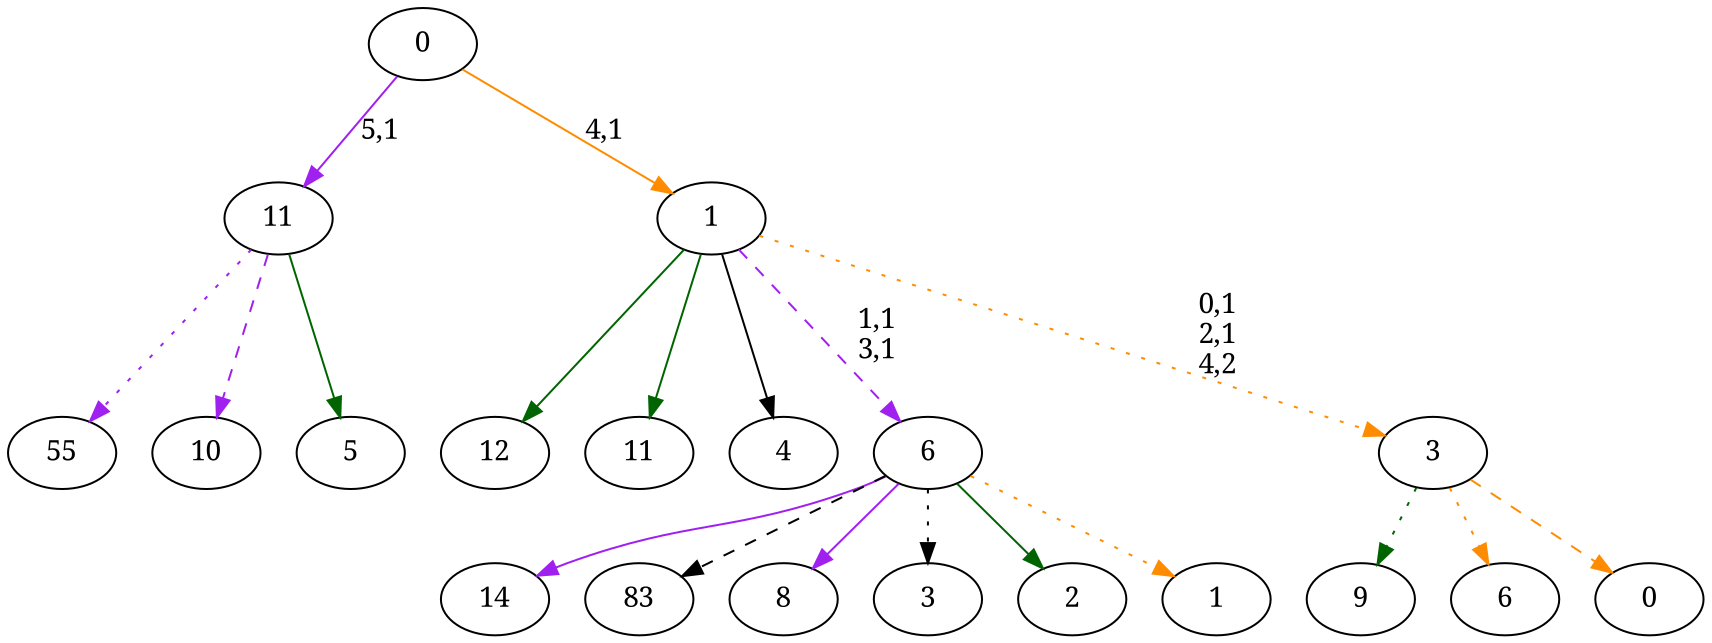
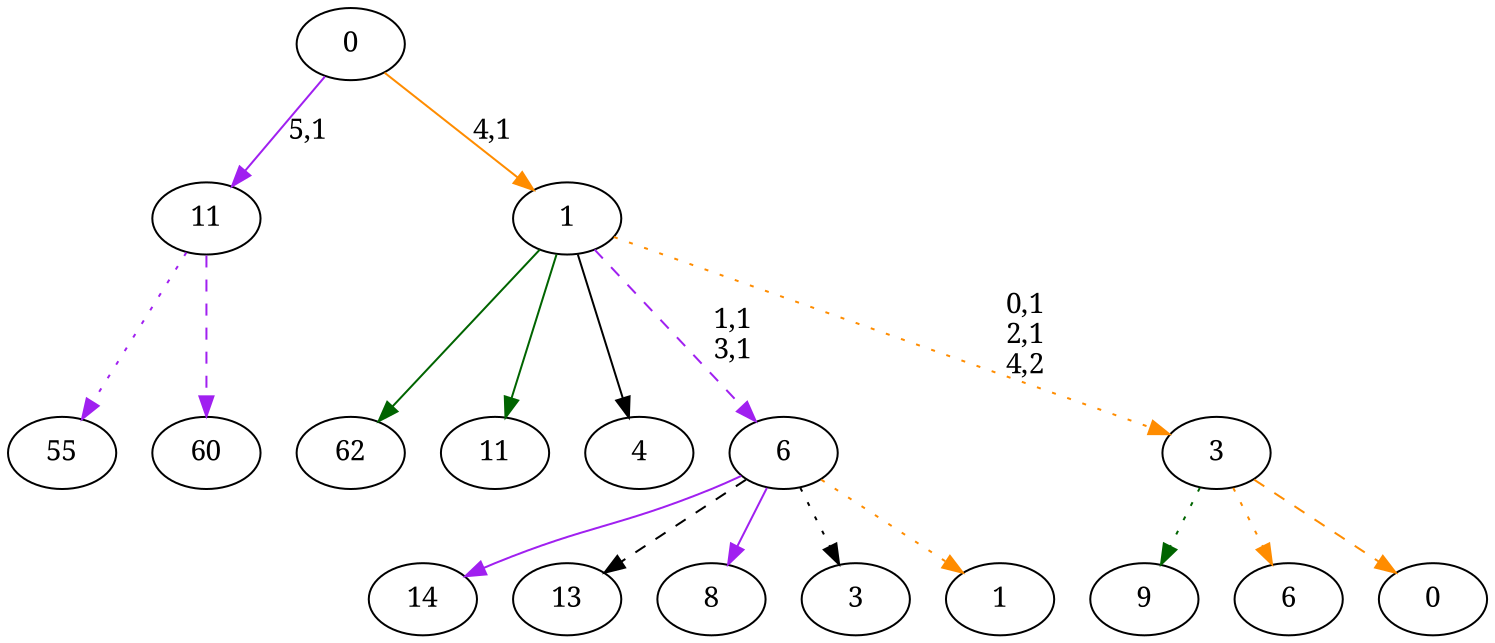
  digraph {
    fontname="Noto Serif"
    node [fontname="Noto Serif"]
    edge [color=purple fontname="Noto Serif" style=solid]
    n1 [label=55]
    n2 [label=14]
-   n3 [label=83]
-   n4 [label=12]
+   n3 [label=13]
+   n4 [label=62]
    n5 [label=11]
-   n6 [label=10]
+   n6 [label=60]
    n7 [label=9]
    n8 [label=8]
    n9 [label=6]
-   n10 [label=5]
    11
    n12 [label=4]
    n13 [label=3]
-   n14 [label=2]
    n15 [label=1]
    6
    n17 [label=0]
    3
    1
    0
    11 -> n1 [style=dotted]
    11 -> n6 [style=dashed]
-   11 -> n10 [color=darkgreen]
    6 -> n2
    6 -> n3 [color=black style=dashed]
    6 -> n8
    6 -> n13 [color=black style=dotted]
-   6 -> n14 [color=darkgreen]
    6 -> n15 [color=darkorange style=dotted]
    3 -> n7 [color=darkgreen style=dotted]
    3 -> n9 [color=darkorange style=dotted]
    3 -> n17 [color=darkorange style=dashed]
    1 -> n4 [color=darkgreen]
    1 -> n5 [color=darkgreen]
    1 -> n12 [color=black]
    1 -> 6 [label="1,1\n3,1" style=dashed]
    1 -> 3 [color=darkorange label="0,1\n2,1\n4,2" style=dotted]
    0 -> 11 [label="5,1"]
    0 -> 1 [color=darkorange label="4,1"]
  }
